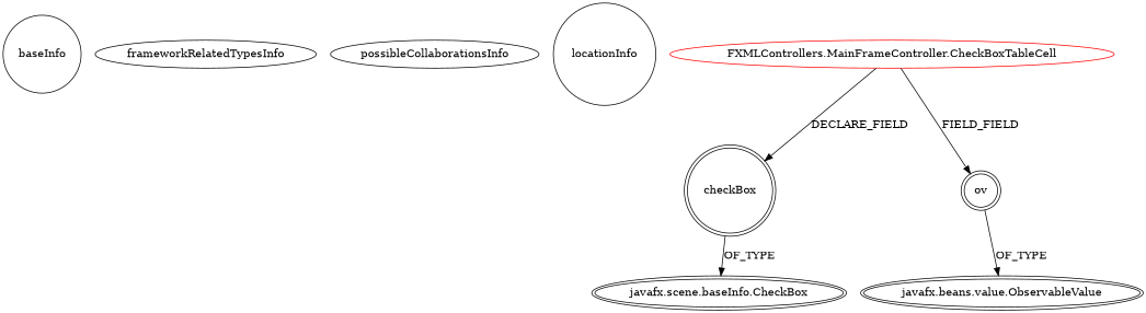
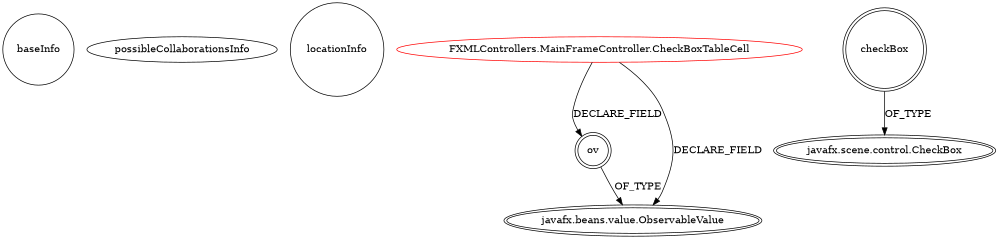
  digraph {
    baseInfo [category=extension_graph graphId=1022 isAnonymous=false possibleRelation=false shape=circle]
-   frameworkRelatedTypesInfo [0="javafx.scene.control.TableCell"]
    possibleCollaborationsInfo
    locationInfo [contextSignature=CheckBoxTableCell filePath="/Nordgaimer-GMStoXMLb2/GMStoXMLb2-master/src/FXMLControllers/MainFrameController.java" graphId=1022 projectName="Nordgaimer-GMStoXMLb2" shape=circle]
    n5 [color=red isFrameworkType=false label="FXMLControllers.MainFrameController.CheckBoxTableCell" vertexType=ROOT_CLIENT_CLASS_DECLARATION]
    n6 [isFrameworkType=true label=checkBox peripheries=2 shape=circle vertexType=FIELD_DECLARATION]
    n7 [isFrameworkType=true label=ov peripheries=2 shape=circle vertexType=FIELD_DECLARATION]
-   n8 [isFrameworkType=true label="javafx.scene.baseInfo.CheckBox" peripheries=2 vertexType=FRAMEWORK_CLASS_TYPE]
+   n8 [isFrameworkType=true label="javafx.scene.control.CheckBox" peripheries=2 vertexType=FRAMEWORK_CLASS_TYPE]
    n9 [isFrameworkType=true label="javafx.beans.value.ObservableValue" peripheries=2 vertexType=FRAMEWORK_INTERFACE_TYPE]
-   n5 -> n6 [label=DECLARE_FIELD]
-   n5 -> n7 [label=FIELD_FIELD]
+   n5 -> n9 [label=DECLARE_FIELD]
+   n5 -> n7 [label=DECLARE_FIELD]
    n6 -> n8 [label=OF_TYPE]
    n7 -> n9 [label=OF_TYPE]
  }
